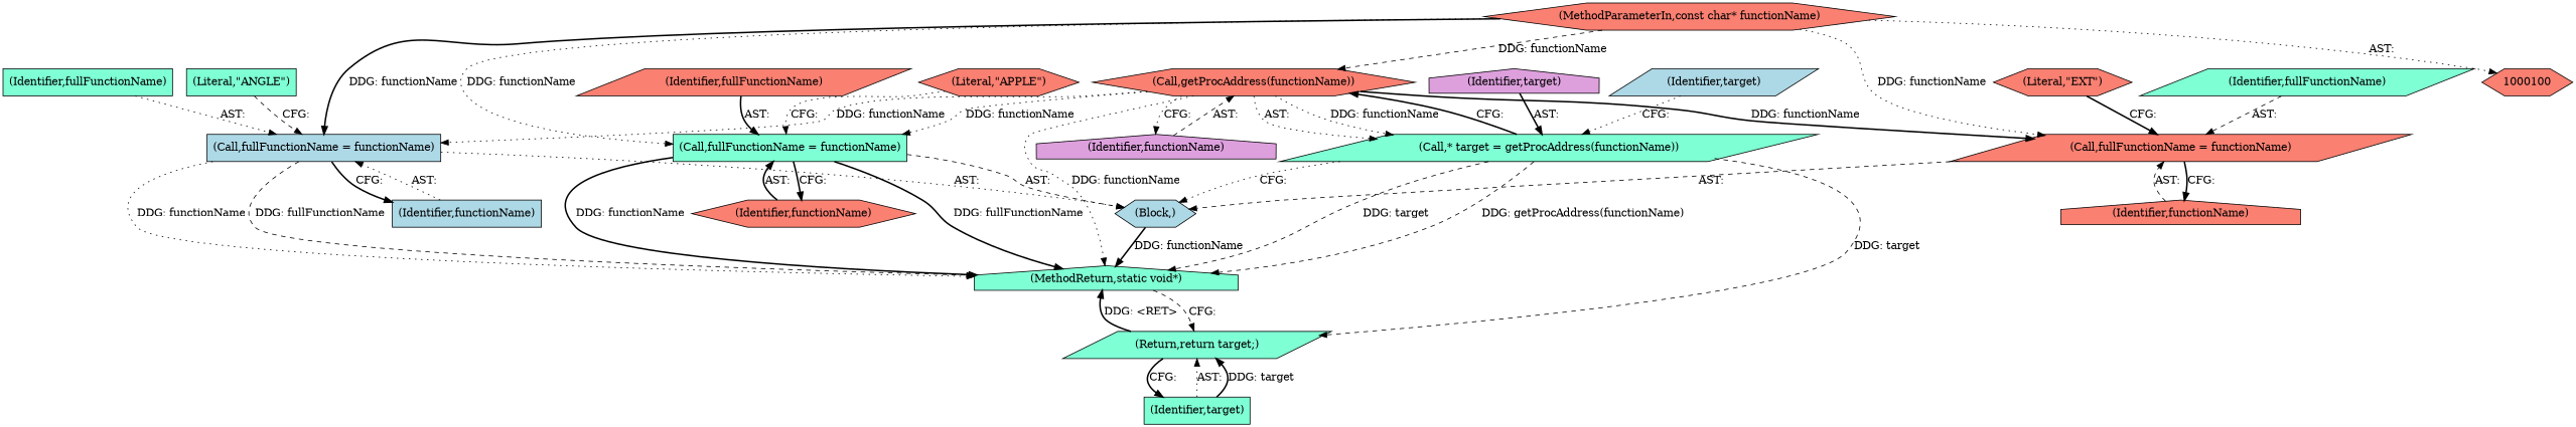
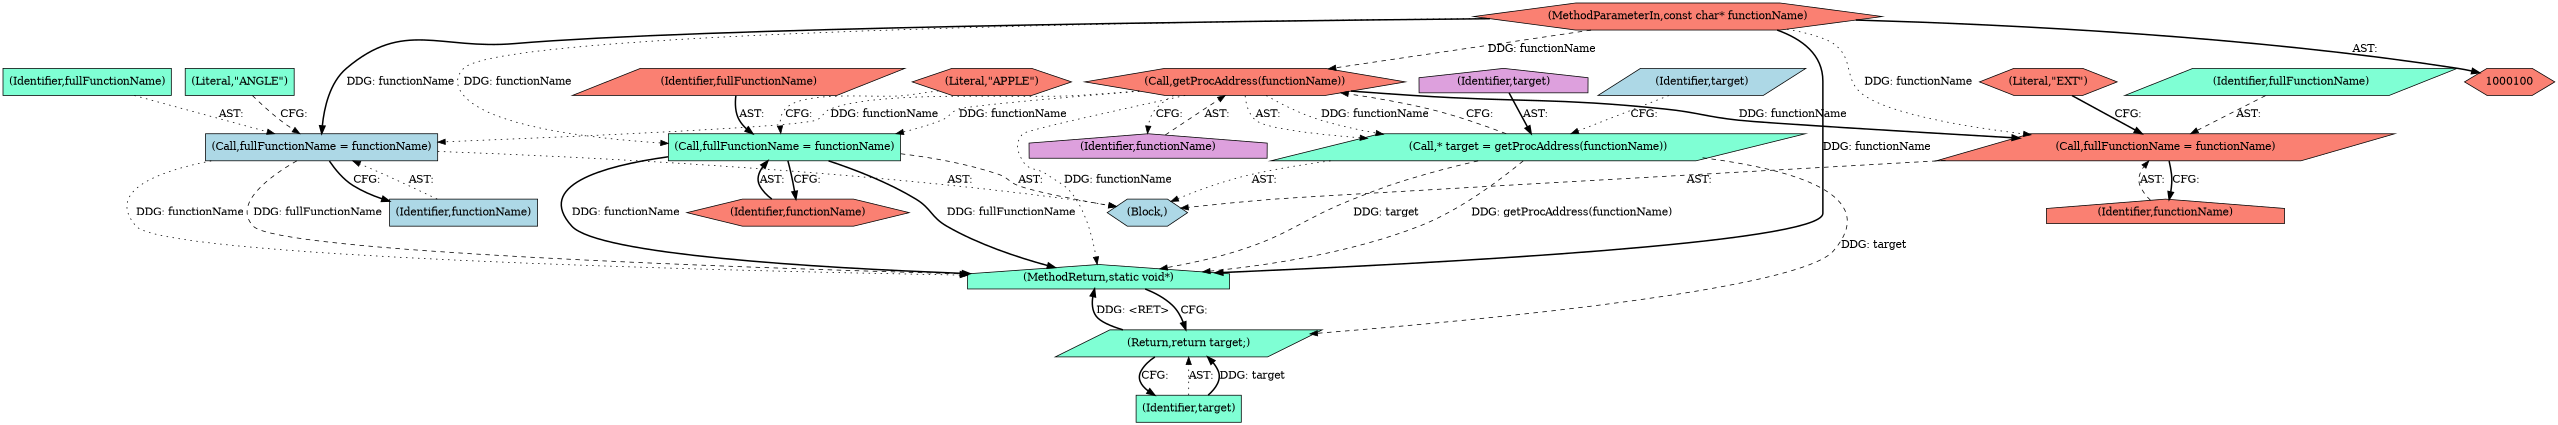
  digraph {
    node [fillcolor=salmon shape=hexagon style=filled]
    edge [style=dotted]
    n1 [label="(MethodParameterIn,const char* functionName)"]
    n2 [label="(Call,getProcAddress(functionName))"]
    n3 [label="(Call,fullFunctionName = functionName)" shape=parallelogram]
    n4 [fillcolor=lightblue label="(Call,fullFunctionName = functionName)" shape=box]
    n5 [fillcolor=aquamarine label="(Call,fullFunctionName = functionName)" shape=box]
    n6 [fillcolor=aquamarine label="(MethodReturn,static void*)" shape=house]
    1000100
    n8 [fillcolor=aquamarine label="(Call,* target = getProcAddress(functionName))" shape=parallelogram]
    n9 [fillcolor=plum label="(Identifier,functionName)" shape=house]
    n10 [fillcolor=lightblue label="(Block,)"]
    n11 [label="(Identifier,functionName)" shape=house]
    n12 [fillcolor=lightblue label="(Identifier,functionName)" shape=box]
    n13 [label="(Identifier,functionName)"]
    n14 [fillcolor=aquamarine label="(Return,return target;)" shape=parallelogram]
    n15 [fillcolor=aquamarine label="(Identifier,target)" shape=box]
    n16 [label="(Literal,\"EXT\")"]
    n17 [fillcolor=aquamarine label="(Identifier,fullFunctionName)" shape=parallelogram]
    n18 [fillcolor=aquamarine label="(Identifier,fullFunctionName)" shape=box]
    n19 [label="(Identifier,fullFunctionName)" shape=parallelogram]
    n20 [label="(Literal,\"APPLE\")"]
    n21 [fillcolor=plum label="(Identifier,target)" shape=house]
    n22 [fillcolor=lightblue label="(Identifier,target)" shape=parallelogram]
    n23 [fillcolor=aquamarine label="(Literal,\"ANGLE\")" shape=box]
    n1 -> n2 [label="DDG: functionName" style=dashed]
    n1 -> n3 [label="DDG: functionName"]
    n1 -> n4 [label="DDG: functionName" style=bold]
    n1 -> n5 [label="DDG: functionName"]
-   n10 -> n6 [label="DDG: functionName" style=bold]
-   n1 -> 1000100 [label="AST: "]
+   n1 -> n6 [label="DDG: functionName" style=bold]
+   n1 -> 1000100 [label="AST: " style=bold]
    n2 -> n3 [label="DDG: functionName" style=bold]
    n2 -> n4 [label="DDG: functionName"]
    n2 -> n5 [label="DDG: functionName"]
    n2 -> n6 [label="DDG: functionName"]
    n2 -> n8 [label="AST: "]
    n2 -> n8 [label="DDG: functionName"]
    n2 -> n9 [label="CFG: "]
    n3 -> n10 [label="AST: " style=dashed]
    n3 -> n11 [label="CFG: " style=bold]
    n4 -> n6 [label="DDG: fullFunctionName" style=dashed]
    n4 -> n6 [label="DDG: functionName"]
    n4 -> n10 [label="AST: "]
    n4 -> n12 [label="CFG: " style=bold]
    n5 -> n6 [label="DDG: functionName" style=bold]
    n5 -> n6 [label="DDG: fullFunctionName" style=bold]
    n5 -> n10 [label="AST: " style=dashed]
    n5 -> n13 [label="CFG: " style=bold]
-   n6 -> n14 [label="CFG: " style=dashed]
-   n8 -> n2 [label="CFG: " style=bold]
+   n6 -> n14 [label="CFG: " style=bold]
+   n8 -> n2 [label="CFG: " style=dashed]
    n8 -> n6 [label="DDG: target" style=dashed]
    n8 -> n6 [label="DDG: getProcAddress(functionName)" style=dashed]
-   n8 -> n10 [label="CFG: "]
+   n8 -> n10 [label="AST: "]
    n8 -> n14 [label="DDG: target" style=dashed]
    n9 -> n2 [label="AST: " style=dashed]
    n11 -> n3 [label="AST: " style=dashed]
    n12 -> n4 [label="AST: "]
    n13 -> n5 [label="AST: " style=bold]
    n14 -> n6 [label="DDG: <RET>" style=bold]
    n14 -> n15 [label="CFG: " style=bold]
    n15 -> n14 [label="AST: "]
    n15 -> n14 [label="DDG: target" style=bold]
    n16 -> n3 [label="CFG: " style=bold]
    n17 -> n3 [label="AST: " style=dashed]
    n18 -> n4 [label="AST: "]
    n19 -> n5 [label="AST: " style=bold]
    n20 -> n5 [label="CFG: "]
    n21 -> n8 [label="AST: " style=bold]
    n22 -> n8 [label="CFG: "]
    n23 -> n4 [label="CFG: " style=dashed]
  }
